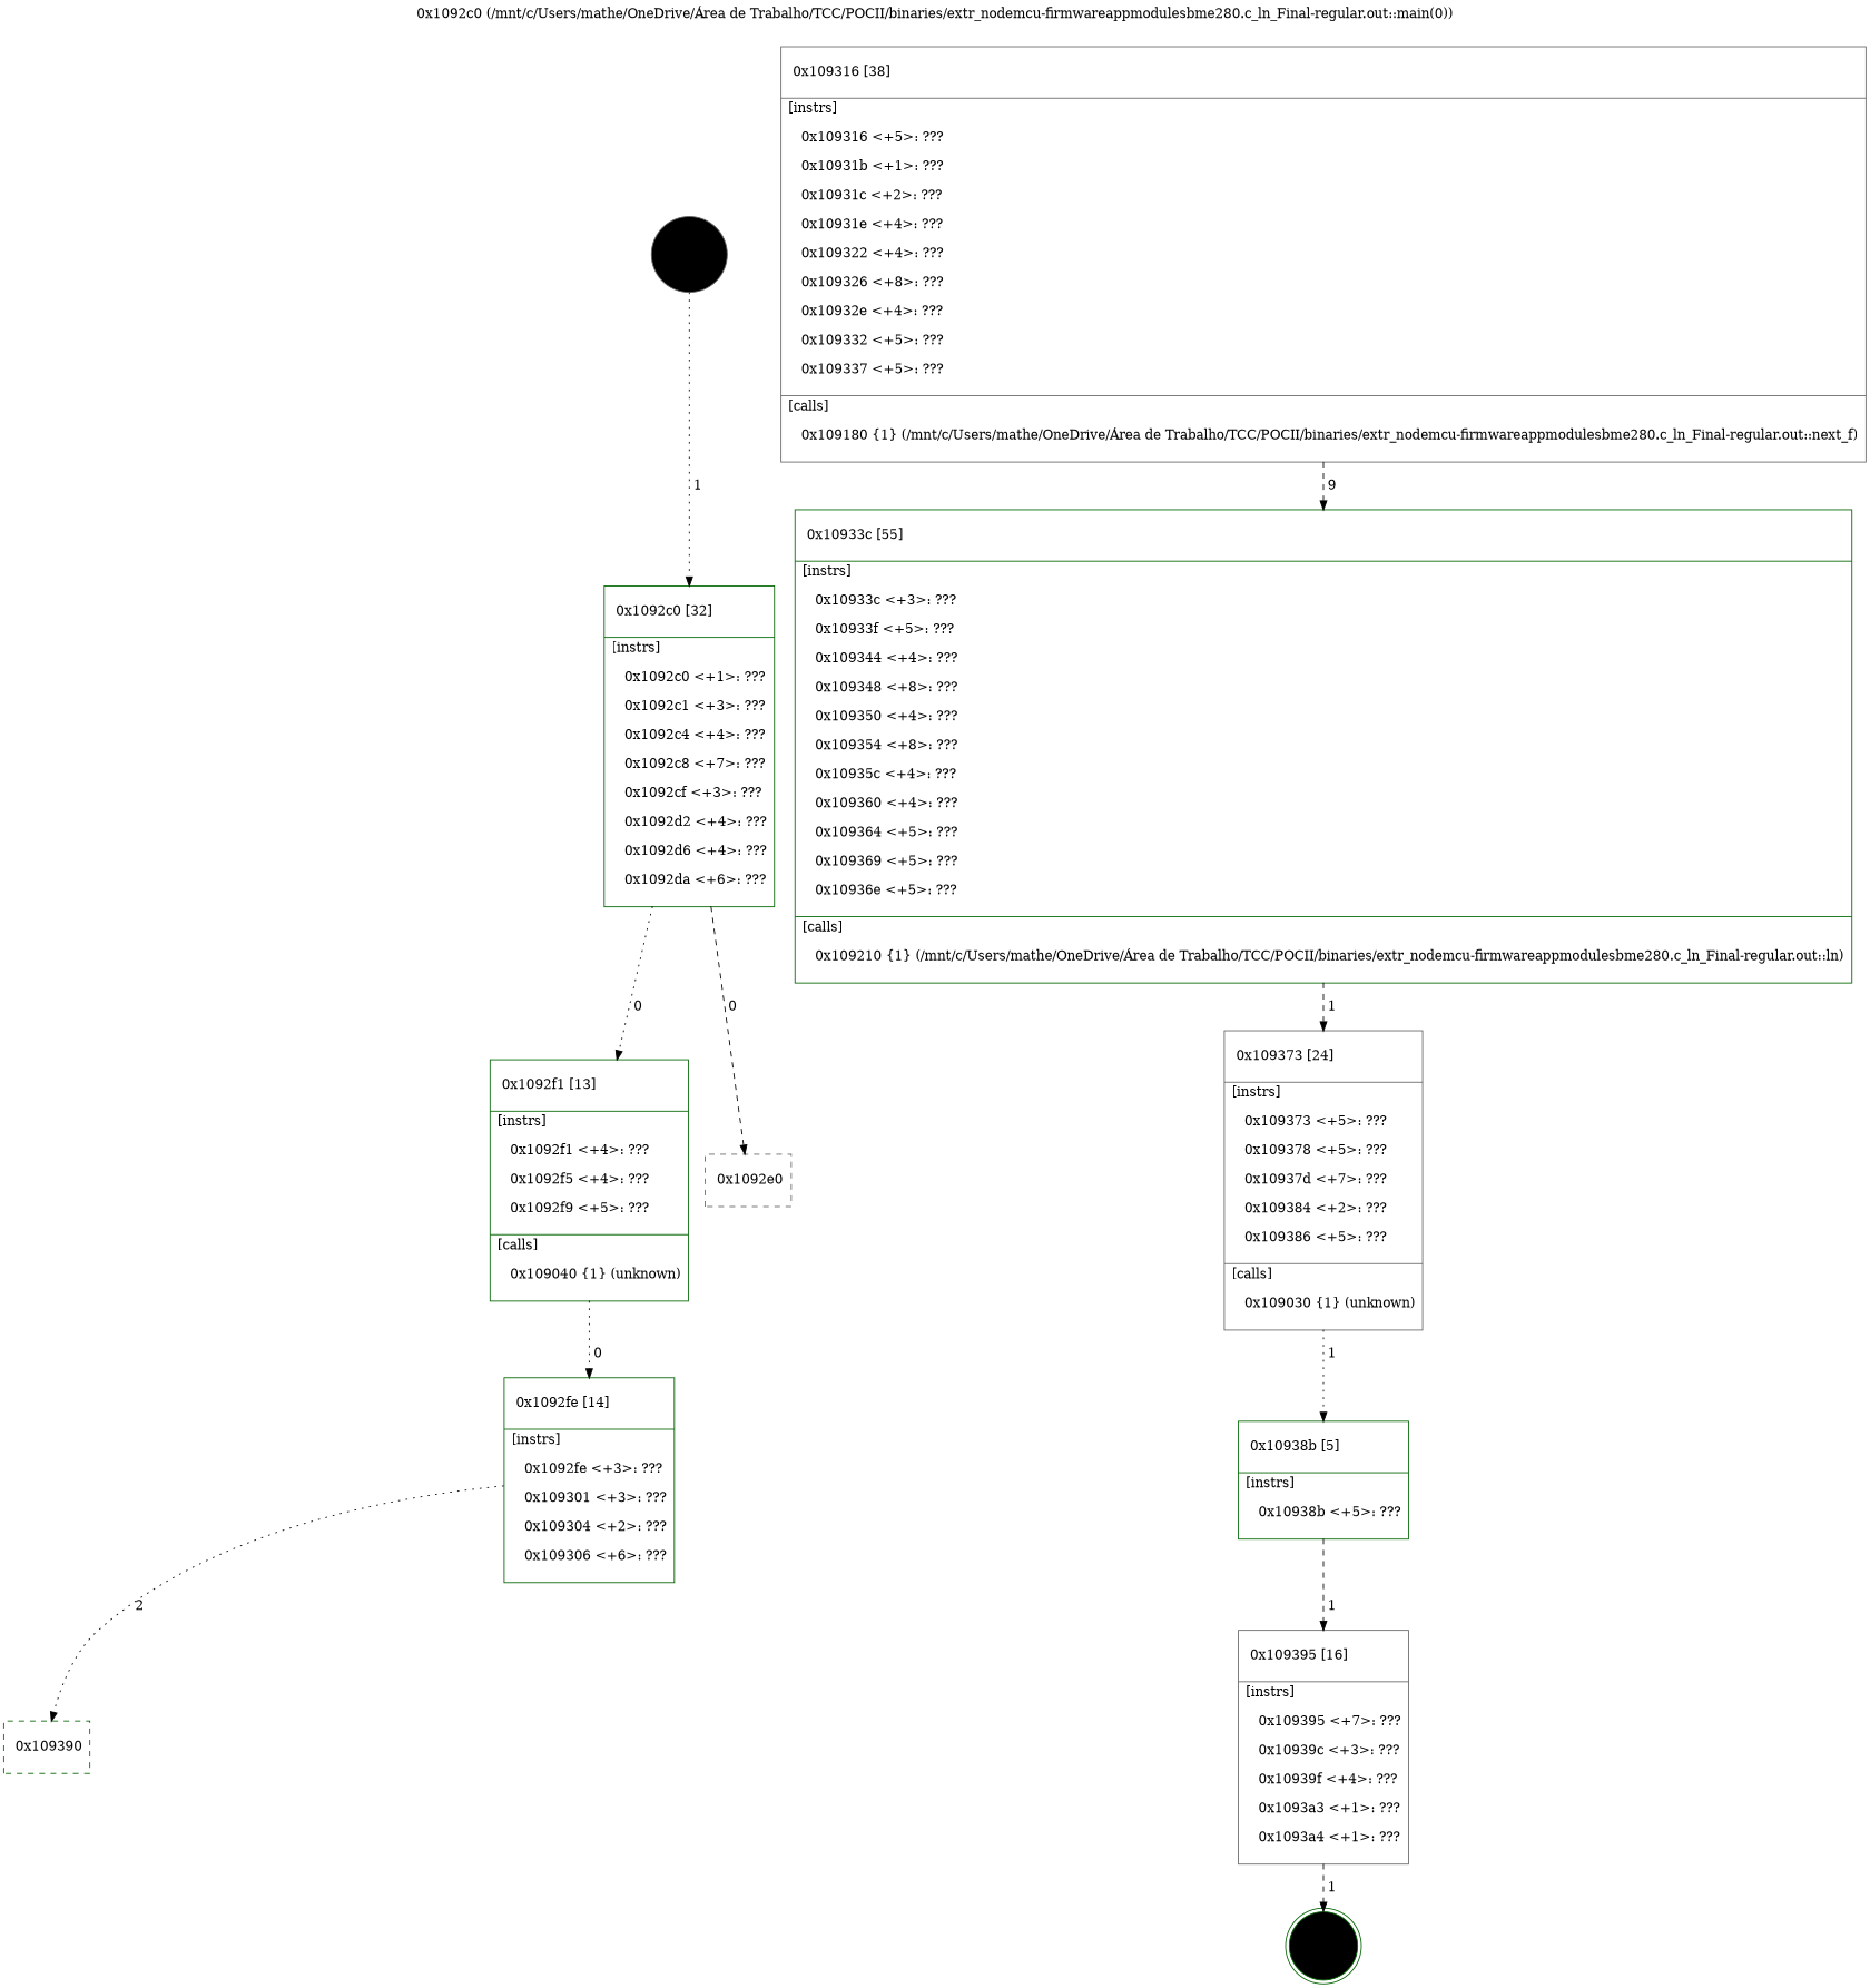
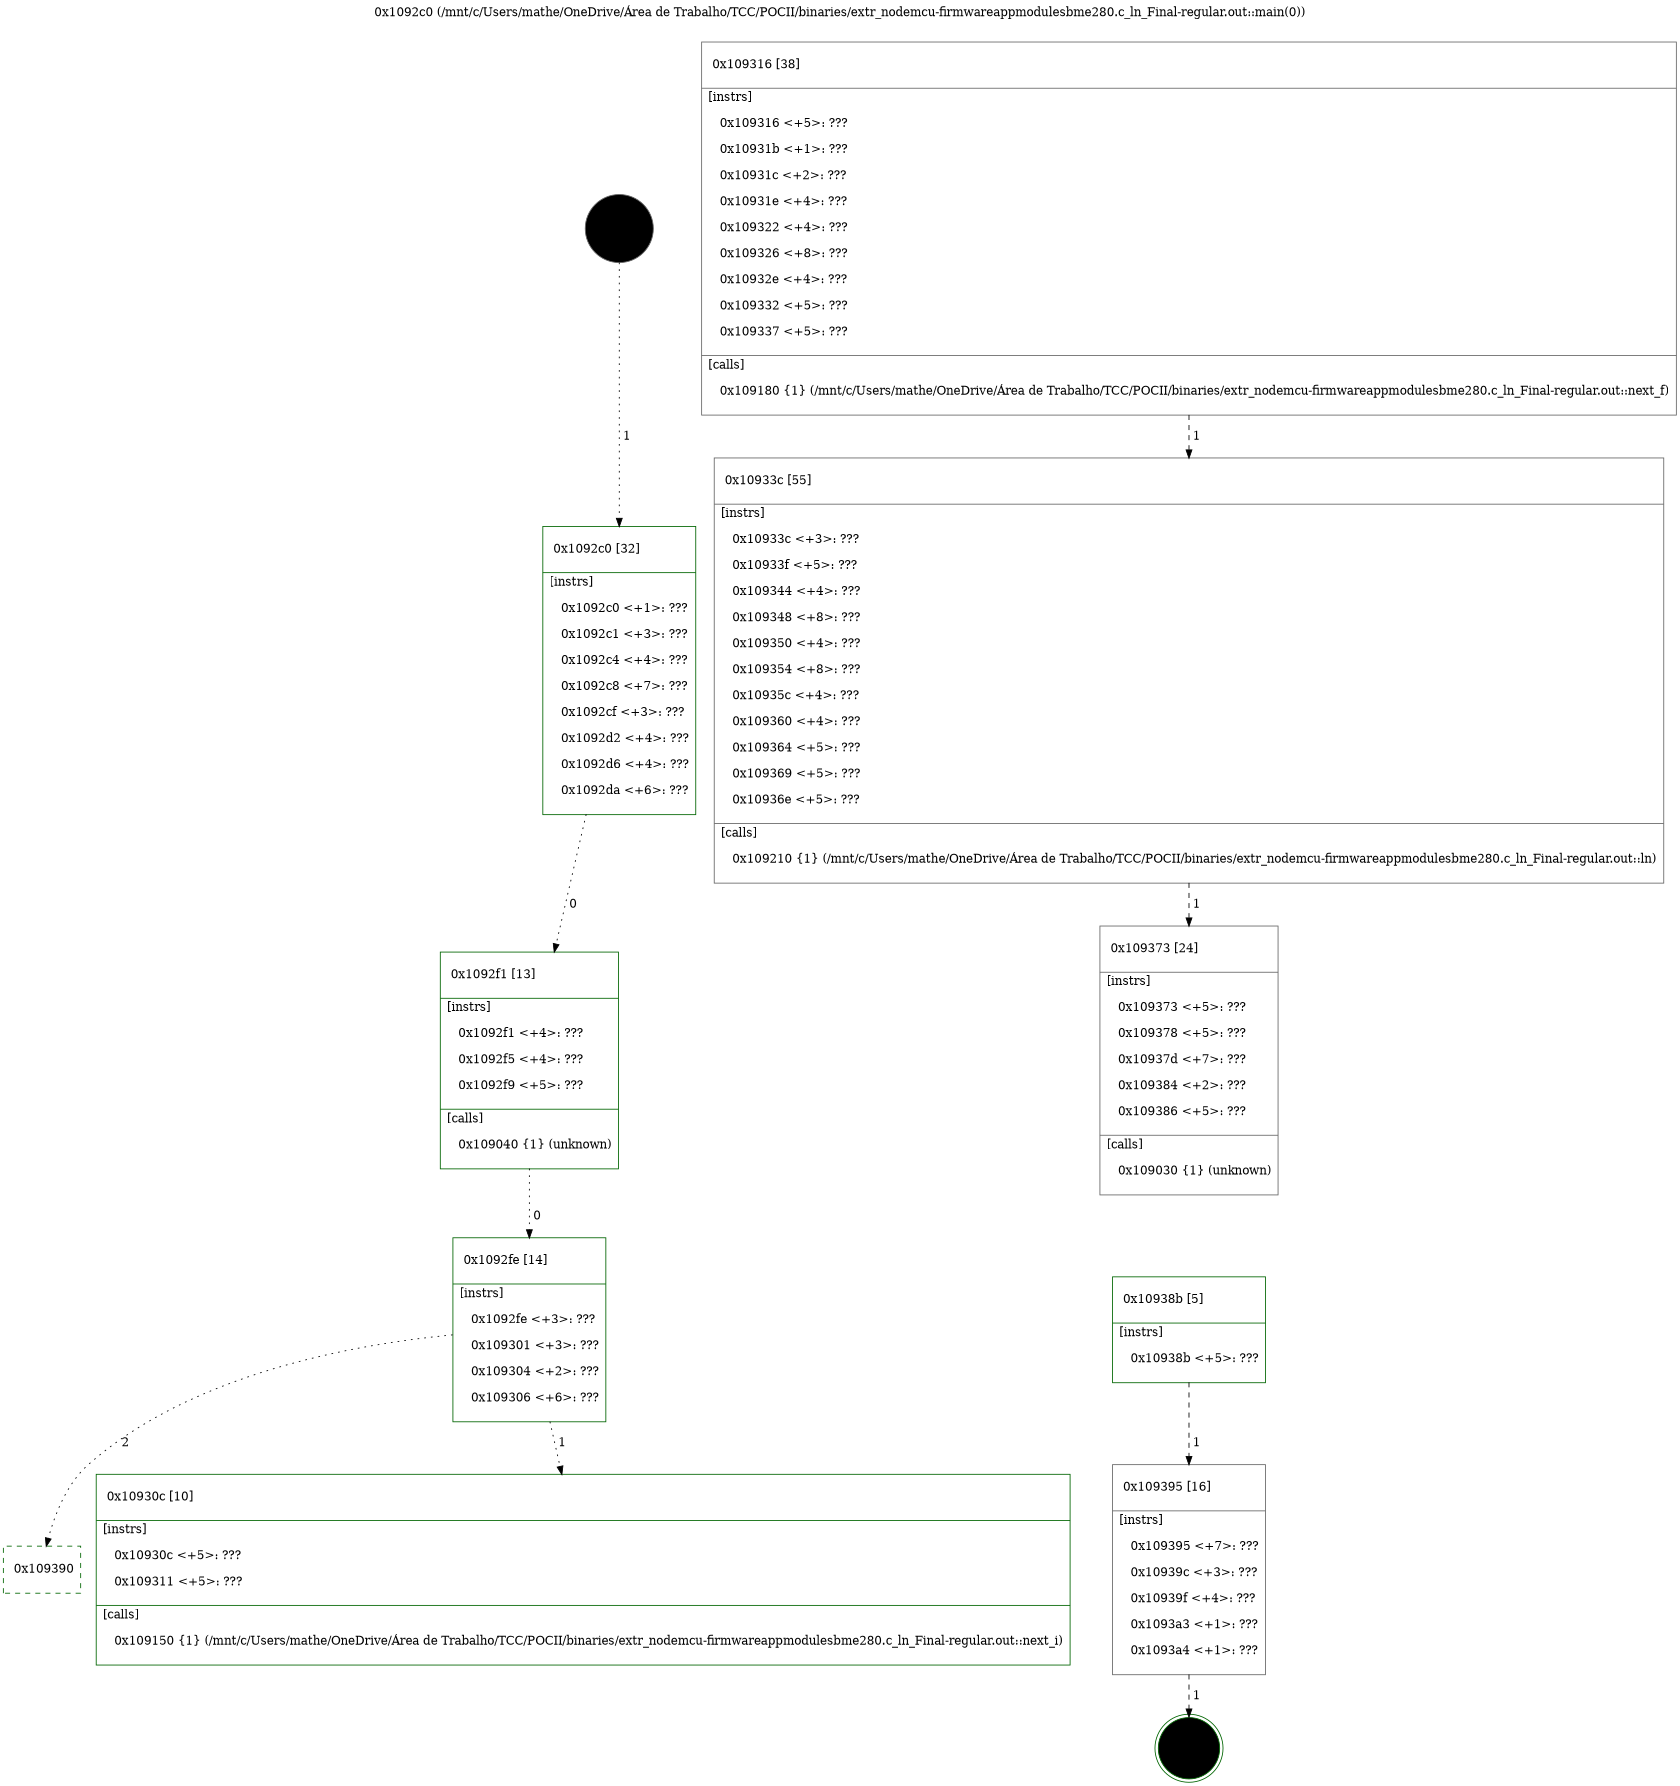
  digraph {
    label="0x1092c0 (/mnt/c/Users/mathe/OneDrive/Área de Trabalho/TCC/POCII/binaries/extr_nodemcu-firmwareappmodulesbme280.c_ln_Final-regular.out::main(0))"
    labelloc=t
    node [color=darkgreen shape=record]
    edge [style=dotted]
    Entry [color=gray40 fillcolor=black height=0.3 shape=circle style=filled width=0.3]
    n2 [label="{\n     0x1092c0 [32]\l\n     | [instrs]\l\n     &nbsp;&nbsp;0x1092c0 \<+1\>: ???\l\n     &nbsp;&nbsp;0x1092c1 \<+3\>: ???\l\n     &nbsp;&nbsp;0x1092c4 \<+4\>: ???\l\n     &nbsp;&nbsp;0x1092c8 \<+7\>: ???\l\n     &nbsp;&nbsp;0x1092cf \<+3\>: ???\l\n     &nbsp;&nbsp;0x1092d2 \<+4\>: ???\l\n     &nbsp;&nbsp;0x1092d6 \<+4\>: ???\l\n     &nbsp;&nbsp;0x1092da \<+6\>: ???\l\n  }"]
    n3 [label="{\n     0x1092f1 [13]\l\n     | [instrs]\l\n     &nbsp;&nbsp;0x1092f1 \<+4\>: ???\l\n     &nbsp;&nbsp;0x1092f5 \<+4\>: ???\l\n     &nbsp;&nbsp;0x1092f9 \<+5\>: ???\l\n     | [calls]\l\n     &nbsp;&nbsp;0x109040 \{1\} (unknown)\l\n  }"]
-   n4 [color=gray40 label="{\n     0x1092e0\l\n  }" style=dashed]
    n5 [label="{\n     0x1092fe [14]\l\n     | [instrs]\l\n     &nbsp;&nbsp;0x1092fe \<+3\>: ???\l\n     &nbsp;&nbsp;0x109301 \<+3\>: ???\l\n     &nbsp;&nbsp;0x109304 \<+2\>: ???\l\n     &nbsp;&nbsp;0x109306 \<+6\>: ???\l\n  }"]
    n6 [label="{\n     0x109390\l\n  }" style=dashed]
+   n7 [label="{\n     0x10930c [10]\l\n     | [instrs]\l\n     &nbsp;&nbsp;0x10930c \<+5\>: ???\l\n     &nbsp;&nbsp;0x109311 \<+5\>: ???\l\n     | [calls]\l\n     &nbsp;&nbsp;0x109150 \{1\} (/mnt/c/Users/mathe/OneDrive/Área de Trabalho/TCC/POCII/binaries/extr_nodemcu-firmwareappmodulesbme280.c_ln_Final-regular.out::next_i)\l\n  }"]
    n8 [color=gray40 label="{\n     0x109316 [38]\l\n     | [instrs]\l\n     &nbsp;&nbsp;0x109316 \<+5\>: ???\l\n     &nbsp;&nbsp;0x10931b \<+1\>: ???\l\n     &nbsp;&nbsp;0x10931c \<+2\>: ???\l\n     &nbsp;&nbsp;0x10931e \<+4\>: ???\l\n     &nbsp;&nbsp;0x109322 \<+4\>: ???\l\n     &nbsp;&nbsp;0x109326 \<+8\>: ???\l\n     &nbsp;&nbsp;0x10932e \<+4\>: ???\l\n     &nbsp;&nbsp;0x109332 \<+5\>: ???\l\n     &nbsp;&nbsp;0x109337 \<+5\>: ???\l\n     | [calls]\l\n     &nbsp;&nbsp;0x109180 \{1\} (/mnt/c/Users/mathe/OneDrive/Área de Trabalho/TCC/POCII/binaries/extr_nodemcu-firmwareappmodulesbme280.c_ln_Final-regular.out::next_f)\l\n  }"]
-   n9 [label="{\n     0x10933c [55]\l\n     | [instrs]\l\n     &nbsp;&nbsp;0x10933c \<+3\>: ???\l\n     &nbsp;&nbsp;0x10933f \<+5\>: ???\l\n     &nbsp;&nbsp;0x109344 \<+4\>: ???\l\n     &nbsp;&nbsp;0x109348 \<+8\>: ???\l\n     &nbsp;&nbsp;0x109350 \<+4\>: ???\l\n     &nbsp;&nbsp;0x109354 \<+8\>: ???\l\n     &nbsp;&nbsp;0x10935c \<+4\>: ???\l\n     &nbsp;&nbsp;0x109360 \<+4\>: ???\l\n     &nbsp;&nbsp;0x109364 \<+5\>: ???\l\n     &nbsp;&nbsp;0x109369 \<+5\>: ???\l\n     &nbsp;&nbsp;0x10936e \<+5\>: ???\l\n     | [calls]\l\n     &nbsp;&nbsp;0x109210 \{1\} (/mnt/c/Users/mathe/OneDrive/Área de Trabalho/TCC/POCII/binaries/extr_nodemcu-firmwareappmodulesbme280.c_ln_Final-regular.out::ln)\l\n  }"]
+   n9 [color=gray40 label="{\n     0x10933c [55]\l\n     | [instrs]\l\n     &nbsp;&nbsp;0x10933c \<+3\>: ???\l\n     &nbsp;&nbsp;0x10933f \<+5\>: ???\l\n     &nbsp;&nbsp;0x109344 \<+4\>: ???\l\n     &nbsp;&nbsp;0x109348 \<+8\>: ???\l\n     &nbsp;&nbsp;0x109350 \<+4\>: ???\l\n     &nbsp;&nbsp;0x109354 \<+8\>: ???\l\n     &nbsp;&nbsp;0x10935c \<+4\>: ???\l\n     &nbsp;&nbsp;0x109360 \<+4\>: ???\l\n     &nbsp;&nbsp;0x109364 \<+5\>: ???\l\n     &nbsp;&nbsp;0x109369 \<+5\>: ???\l\n     &nbsp;&nbsp;0x10936e \<+5\>: ???\l\n     | [calls]\l\n     &nbsp;&nbsp;0x109210 \{1\} (/mnt/c/Users/mathe/OneDrive/Área de Trabalho/TCC/POCII/binaries/extr_nodemcu-firmwareappmodulesbme280.c_ln_Final-regular.out::ln)\l\n  }"]
    Exit [fillcolor=black height=0.3 peripheries=2 shape=circle style=filled width=0.3]
    n11 [color=gray40 label="{\n     0x109373 [24]\l\n     | [instrs]\l\n     &nbsp;&nbsp;0x109373 \<+5\>: ???\l\n     &nbsp;&nbsp;0x109378 \<+5\>: ???\l\n     &nbsp;&nbsp;0x10937d \<+7\>: ???\l\n     &nbsp;&nbsp;0x109384 \<+2\>: ???\l\n     &nbsp;&nbsp;0x109386 \<+5\>: ???\l\n     | [calls]\l\n     &nbsp;&nbsp;0x109030 \{1\} (unknown)\l\n  }"]
    n12 [label="{\n     0x10938b [5]\l\n     | [instrs]\l\n     &nbsp;&nbsp;0x10938b \<+5\>: ???\l\n  }"]
    n13 [color=gray40 label="{\n     0x109395 [16]\l\n     | [instrs]\l\n     &nbsp;&nbsp;0x109395 \<+7\>: ???\l\n     &nbsp;&nbsp;0x10939c \<+3\>: ???\l\n     &nbsp;&nbsp;0x10939f \<+4\>: ???\l\n     &nbsp;&nbsp;0x1093a3 \<+1\>: ???\l\n     &nbsp;&nbsp;0x1093a4 \<+1\>: ???\l\n  }"]
    Entry -> n2 [label=" 1"]
    n2 -> n3 [label=" 0"]
-   n2 -> n4 [label=" 0" style=dashed]
    n3 -> n5 [label=" 0"]
    n5 -> n6 [label=" 2"]
-   n8 -> n9 [label=" 9" style=dashed]
+   n5 -> n7 [label=" 1"]
+   n8 -> n9 [label=" 1" style=dashed]
    n9 -> n11 [label=" 1" style=dashed]
-   n11 -> n12 [label=" 1"]
    n12 -> n13 [label=" 1" style=dashed]
    n13 -> Exit [label=" 1" style=dashed]
  }
